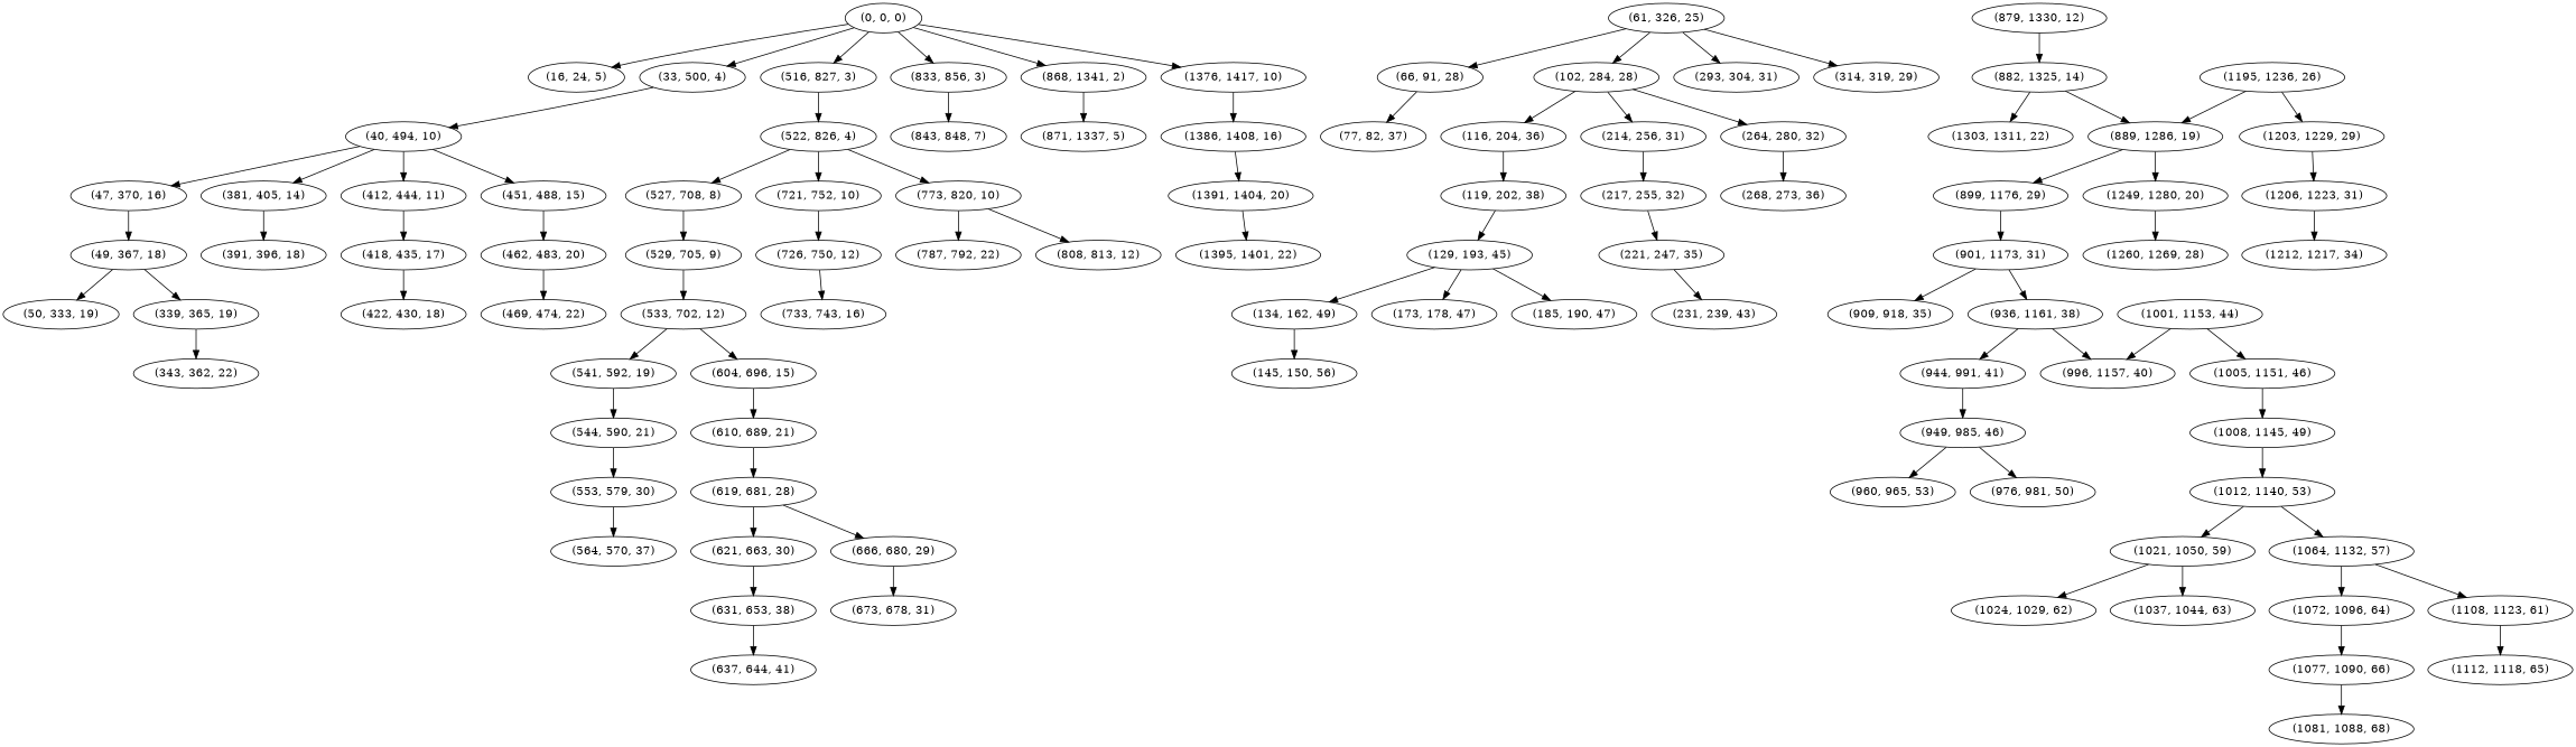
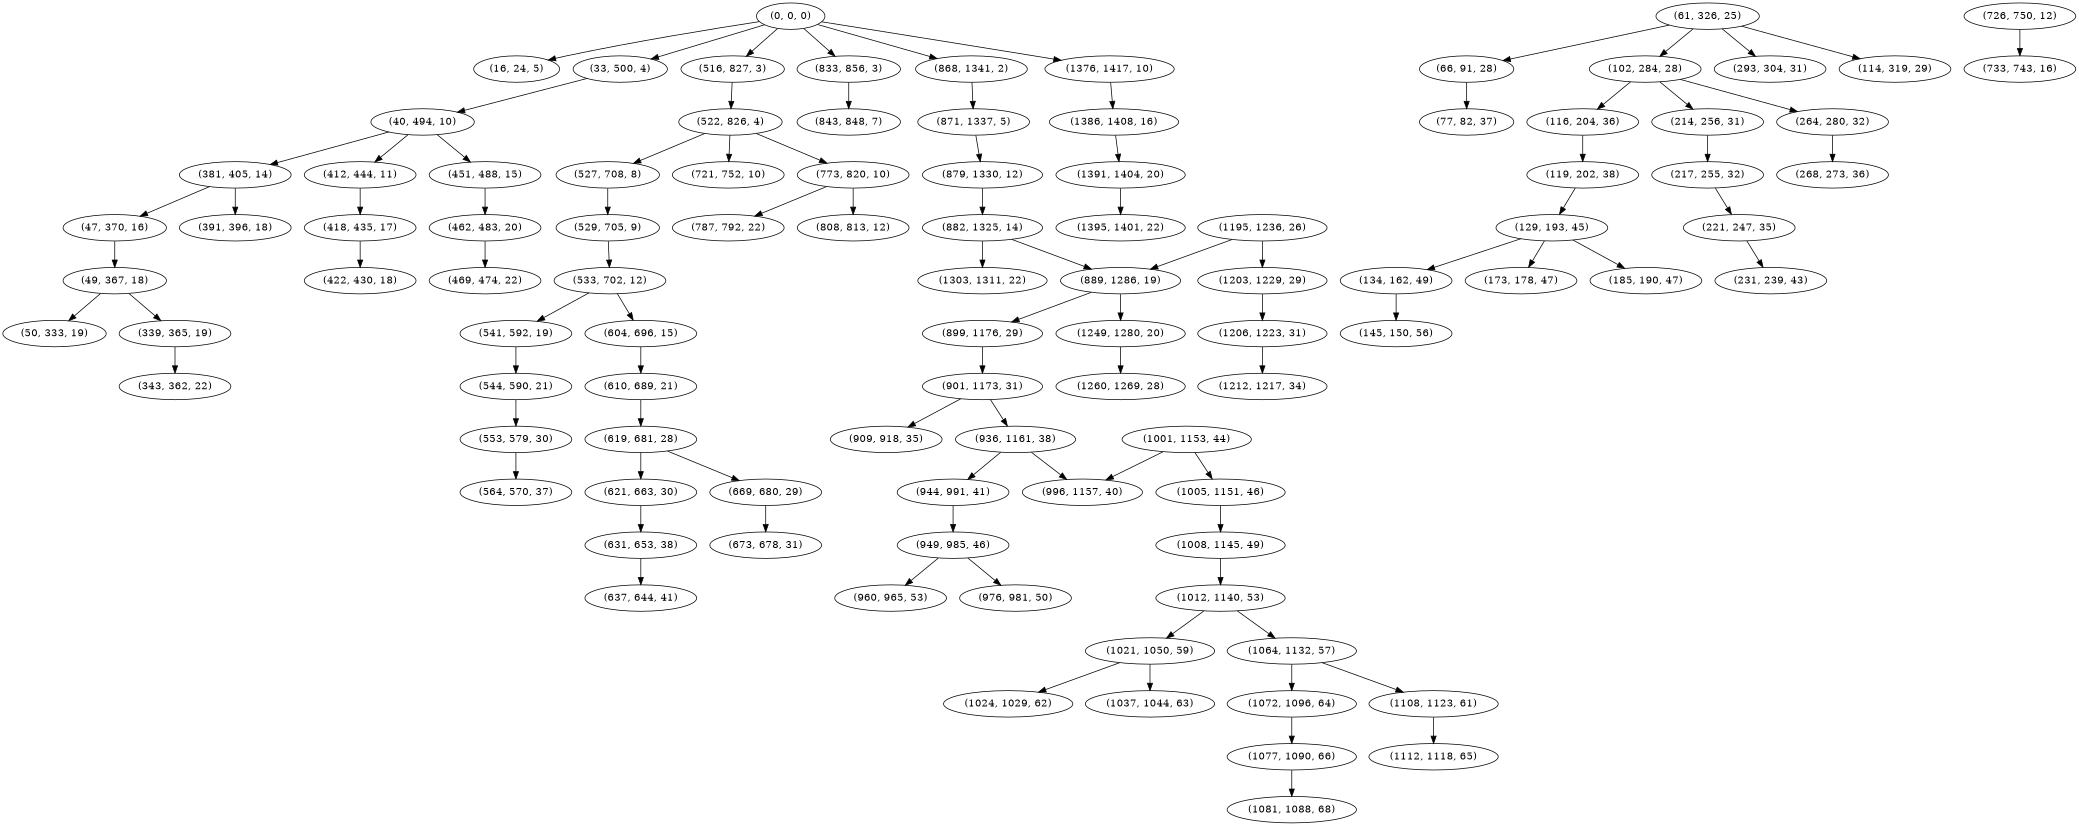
  digraph {
    "(0, 0, 0)"
    "(16, 24, 5)"
    "(33, 500, 4)"
    "(516, 827, 3)"
    "(833, 856, 3)"
    "(868, 1341, 2)"
    "(1376, 1417, 10)"
    "(40, 494, 10)"
    "(522, 826, 4)"
    "(843, 848, 7)"
    "(871, 1337, 5)"
    "(1386, 1408, 16)"
    "(47, 370, 16)"
    "(381, 405, 14)"
    "(412, 444, 11)"
    "(451, 488, 15)"
    "(49, 367, 18)"
    "(391, 396, 18)"
    "(418, 435, 17)"
    "(462, 483, 20)"
    "(50, 333, 19)"
    "(339, 365, 19)"
    "(343, 362, 22)"
    "(61, 326, 25)"
    "(66, 91, 28)"
    "(102, 284, 28)"
    "(293, 304, 31)"
-   "(314, 319, 29)"
+   "(314, 319, 29)" [label="(114, 319, 29)"]
    "(77, 82, 37)"
    "(116, 204, 36)"
    "(214, 256, 31)"
    "(264, 280, 32)"
    "(119, 202, 38)"
    "(217, 255, 32)"
    "(268, 273, 36)"
    "(129, 193, 45)"
    "(134, 162, 49)"
    "(173, 178, 47)"
    "(185, 190, 47)"
    "(145, 150, 56)"
    "(221, 247, 35)"
    "(231, 239, 43)"
    "(422, 430, 18)"
    "(469, 474, 22)"
    "(527, 708, 8)"
    "(721, 752, 10)"
    "(773, 820, 10)"
    "(529, 705, 9)"
    "(726, 750, 12)"
    "(787, 792, 22)"
    "(808, 813, 12)"
    "(533, 702, 12)"
    "(541, 592, 19)"
    "(604, 696, 15)"
    "(544, 590, 21)"
    "(610, 689, 21)"
    "(553, 579, 30)"
    "(564, 570, 37)"
    "(619, 681, 28)"
    "(621, 663, 30)"
-   "(669, 680, 29)" [label="(666, 680, 29)"]
+   "(669, 680, 29)"
    "(631, 653, 38)"
    "(673, 678, 31)"
    "(637, 644, 41)"
    "(733, 743, 16)"
    "(879, 1330, 12)"
    "(882, 1325, 14)"
    "(889, 1286, 19)"
    "(1303, 1311, 22)"
    "(899, 1176, 29)"
    "(1249, 1280, 20)"
    "(901, 1173, 31)"
    "(1195, 1236, 26)"
    "(1203, 1229, 29)"
    "(1260, 1269, 28)"
    "(909, 918, 35)"
    n77 [label="(936, 1161, 38)"]
    "(944, 991, 41)"
    "(996, 1157, 40)"
    "(949, 985, 46)"
    "(960, 965, 53)"
    "(976, 981, 50)"
    "(1001, 1153, 44)"
    "(1005, 1151, 46)"
    "(1008, 1145, 49)"
    "(1012, 1140, 53)"
    "(1021, 1050, 59)"
    "(1064, 1132, 57)"
    "(1024, 1029, 62)"
    "(1037, 1044, 63)"
    "(1072, 1096, 64)"
    "(1108, 1123, 61)"
    "(1077, 1090, 66)"
    "(1112, 1118, 65)"
    "(1081, 1088, 68)"
    "(1206, 1223, 31)"
    "(1212, 1217, 34)"
    "(1391, 1404, 20)"
    "(1395, 1401, 22)"
    "(0, 0, 0)" -> "(16, 24, 5)"
    "(0, 0, 0)" -> "(33, 500, 4)"
    "(0, 0, 0)" -> "(516, 827, 3)"
    "(0, 0, 0)" -> "(833, 856, 3)"
    "(0, 0, 0)" -> "(868, 1341, 2)"
    "(0, 0, 0)" -> "(1376, 1417, 10)"
    "(33, 500, 4)" -> "(40, 494, 10)"
    "(516, 827, 3)" -> "(522, 826, 4)"
    "(833, 856, 3)" -> "(843, 848, 7)"
    "(868, 1341, 2)" -> "(871, 1337, 5)"
    "(1376, 1417, 10)" -> "(1386, 1408, 16)"
-   "(40, 494, 10)" -> "(47, 370, 16)"
+   "(381, 405, 14)" -> "(47, 370, 16)"
    "(40, 494, 10)" -> "(381, 405, 14)"
    "(40, 494, 10)" -> "(412, 444, 11)"
    "(40, 494, 10)" -> "(451, 488, 15)"
    "(522, 826, 4)" -> "(527, 708, 8)"
    "(522, 826, 4)" -> "(721, 752, 10)"
    "(522, 826, 4)" -> "(773, 820, 10)"
+   "(871, 1337, 5)" -> "(879, 1330, 12)"
    "(1386, 1408, 16)" -> "(1391, 1404, 20)"
    "(47, 370, 16)" -> "(49, 367, 18)"
    "(381, 405, 14)" -> "(391, 396, 18)"
    "(412, 444, 11)" -> "(418, 435, 17)"
    "(451, 488, 15)" -> "(462, 483, 20)"
    "(49, 367, 18)" -> "(50, 333, 19)"
    "(49, 367, 18)" -> "(339, 365, 19)"
    "(418, 435, 17)" -> "(422, 430, 18)"
    "(462, 483, 20)" -> "(469, 474, 22)"
    "(339, 365, 19)" -> "(343, 362, 22)"
    "(61, 326, 25)" -> "(66, 91, 28)"
    "(61, 326, 25)" -> "(102, 284, 28)"
    "(61, 326, 25)" -> "(293, 304, 31)"
    "(61, 326, 25)" -> "(314, 319, 29)"
    "(66, 91, 28)" -> "(77, 82, 37)"
    "(102, 284, 28)" -> "(116, 204, 36)"
    "(102, 284, 28)" -> "(214, 256, 31)"
    "(102, 284, 28)" -> "(264, 280, 32)"
    "(116, 204, 36)" -> "(119, 202, 38)"
    "(214, 256, 31)" -> "(217, 255, 32)"
    "(264, 280, 32)" -> "(268, 273, 36)"
    "(119, 202, 38)" -> "(129, 193, 45)"
    "(217, 255, 32)" -> "(221, 247, 35)"
    "(129, 193, 45)" -> "(134, 162, 49)"
    "(129, 193, 45)" -> "(173, 178, 47)"
    "(129, 193, 45)" -> "(185, 190, 47)"
    "(134, 162, 49)" -> "(145, 150, 56)"
    "(221, 247, 35)" -> "(231, 239, 43)"
    "(527, 708, 8)" -> "(529, 705, 9)"
-   "(721, 752, 10)" -> "(726, 750, 12)"
    "(773, 820, 10)" -> "(787, 792, 22)"
    "(773, 820, 10)" -> "(808, 813, 12)"
    "(529, 705, 9)" -> "(533, 702, 12)"
    "(726, 750, 12)" -> "(733, 743, 16)"
    "(533, 702, 12)" -> "(541, 592, 19)"
    "(533, 702, 12)" -> "(604, 696, 15)"
    "(541, 592, 19)" -> "(544, 590, 21)"
    "(604, 696, 15)" -> "(610, 689, 21)"
    "(544, 590, 21)" -> "(553, 579, 30)"
    "(610, 689, 21)" -> "(619, 681, 28)"
    "(553, 579, 30)" -> "(564, 570, 37)"
    "(619, 681, 28)" -> "(621, 663, 30)"
    "(619, 681, 28)" -> "(669, 680, 29)"
    "(621, 663, 30)" -> "(631, 653, 38)"
    "(669, 680, 29)" -> "(673, 678, 31)"
    "(631, 653, 38)" -> "(637, 644, 41)"
    "(879, 1330, 12)" -> "(882, 1325, 14)"
    "(882, 1325, 14)" -> "(889, 1286, 19)"
    "(882, 1325, 14)" -> "(1303, 1311, 22)"
    "(889, 1286, 19)" -> "(899, 1176, 29)"
    "(889, 1286, 19)" -> "(1249, 1280, 20)"
    "(899, 1176, 29)" -> "(901, 1173, 31)"
    "(1249, 1280, 20)" -> "(1260, 1269, 28)"
    "(901, 1173, 31)" -> "(909, 918, 35)"
    "(901, 1173, 31)" -> n77
    "(1195, 1236, 26)" -> "(889, 1286, 19)"
    "(1195, 1236, 26)" -> "(1203, 1229, 29)"
    "(1203, 1229, 29)" -> "(1206, 1223, 31)"
    n77 -> "(944, 991, 41)"
    n77 -> "(996, 1157, 40)"
    "(944, 991, 41)" -> "(949, 985, 46)"
    "(949, 985, 46)" -> "(960, 965, 53)"
    "(949, 985, 46)" -> "(976, 981, 50)"
    "(1001, 1153, 44)" -> "(996, 1157, 40)"
    "(1001, 1153, 44)" -> "(1005, 1151, 46)"
    "(1005, 1151, 46)" -> "(1008, 1145, 49)"
    "(1008, 1145, 49)" -> "(1012, 1140, 53)"
    "(1012, 1140, 53)" -> "(1021, 1050, 59)"
    "(1012, 1140, 53)" -> "(1064, 1132, 57)"
    "(1021, 1050, 59)" -> "(1024, 1029, 62)"
    "(1021, 1050, 59)" -> "(1037, 1044, 63)"
    "(1064, 1132, 57)" -> "(1072, 1096, 64)"
    "(1064, 1132, 57)" -> "(1108, 1123, 61)"
    "(1072, 1096, 64)" -> "(1077, 1090, 66)"
    "(1108, 1123, 61)" -> "(1112, 1118, 65)"
    "(1077, 1090, 66)" -> "(1081, 1088, 68)"
    "(1206, 1223, 31)" -> "(1212, 1217, 34)"
    "(1391, 1404, 20)" -> "(1395, 1401, 22)"
  }
